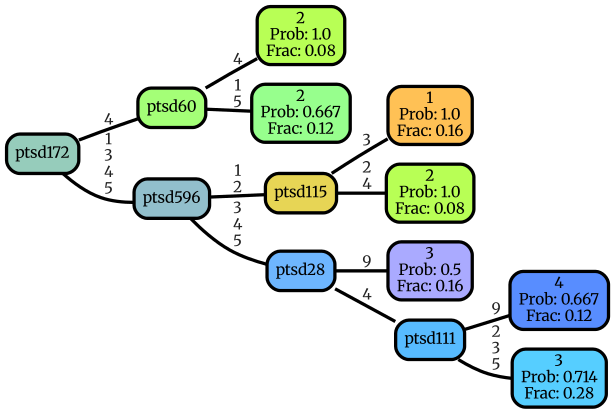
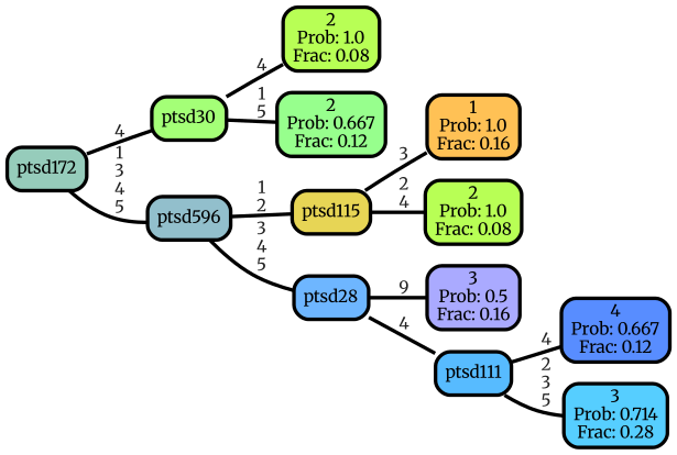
  graph {
    fontname=Merriweather
    rankdir=LR
    ranksep="0 equally"
    splines=straight
    node [color=black fillcolor="#b8ff55" fontcolor=black fontname=Merriweather penwidth=3 shape=box style="filled, rounded"]
    edge [color=black fontcolor=grey14 fontname=Merriweather fontweight=bold penwidth=3]
    n1 [label="2\nProb: 1.0\nFrac: 0.08"]
-   n2 [fillcolor="#a4ff77" label=ptsd60]
+   n2 [fillcolor="#a4ff77" label=ptsd30]
    n3 [fillcolor="#97ff8d" label="2\nProb: 0.667\nFrac: 0.12"]
    n4 [fillcolor="#96ccbb" label=ptsd172]
    n5 [fillcolor="#92bfcc" label=ptsd596]
    n6 [fillcolor="#e7d555" label=ptsd115]
    n7 [fillcolor="#6eb6ff" label=ptsd28]
    n8 [fillcolor="#ffc155" label="1\nProb: 1.0\nFrac: 0.16"]
    n9 [label="2\nProb: 1.0\nFrac: 0.08"]
    n10 [fillcolor="#aaaaff" label="3\nProb: 0.5\nFrac: 0.16"]
    n11 [fillcolor="#57bbff" label=ptsd111]
    n12 [fillcolor="#588dff" label="4\nProb: 0.667\nFrac: 0.12"]
    n13 [fillcolor="#56ceff" label="3\nProb: 0.714\nFrac: 0.28"]
    subgraph sub_1 {
      rank=same
    }
    n2 -- n1 [label=" 4"]
    n2 -- n3 [label=" 1\n 5"]
    n4 -- n2 [label=" 4"]
    n4 -- n5 [label=" 1\n 3\n 4\n 5"]
    n5 -- n6 [label=" 1\n 2"]
    n5 -- n7 [label=" 3\n 4\n 5"]
    n6 -- n8 [label=" 3"]
    n6 -- n9 [label=" 2\n 4"]
    n7 -- n10 [label=" 9"]
    n7 -- n11 [label=" 4"]
-   n11 -- n12 [label=" 9"]
+   n11 -- n12 [label=" 4"]
    n11 -- n13 [label=" 2\n 3\n 5"]
  }
